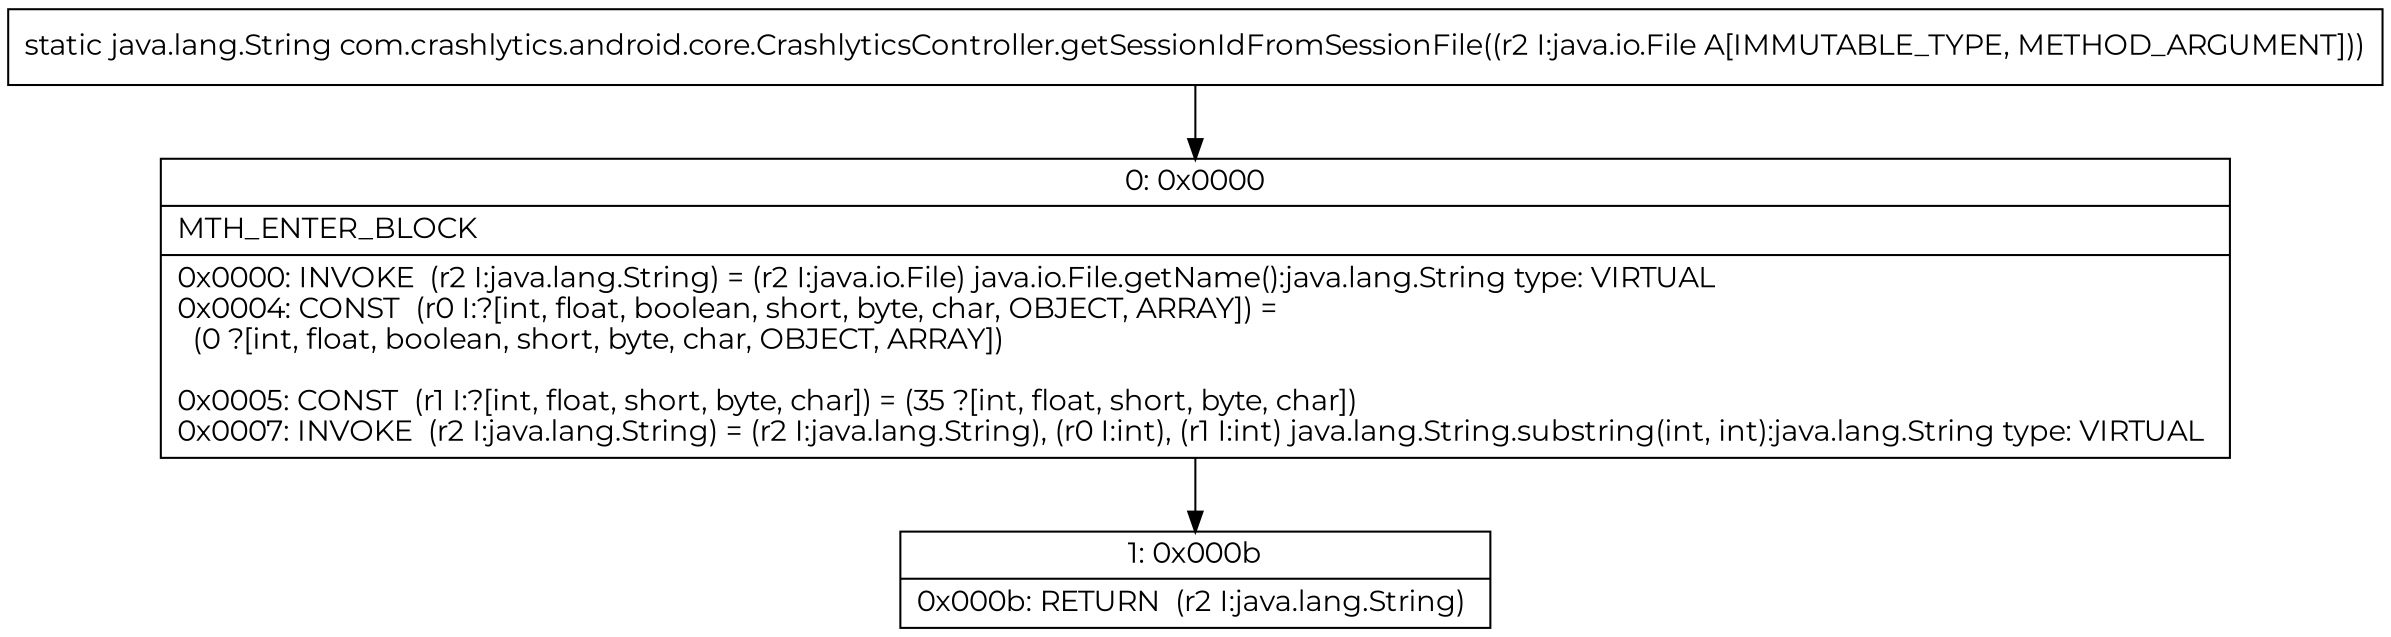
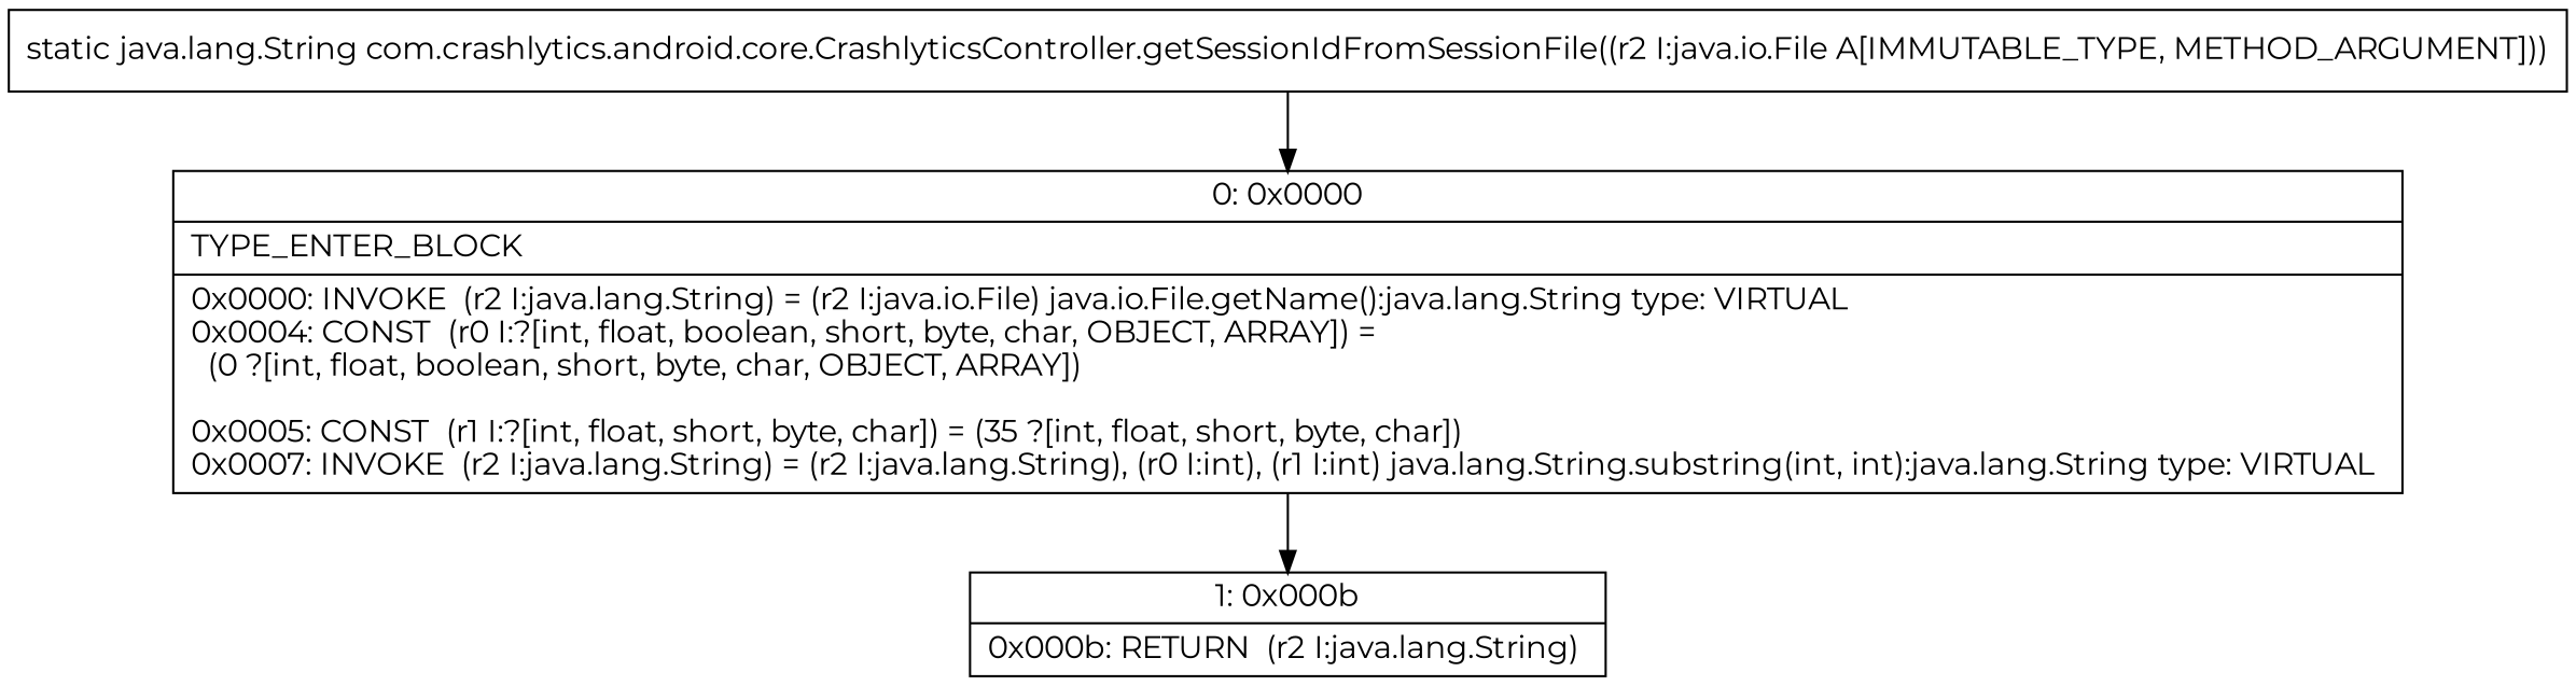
  digraph {
    fontname=Montserrat
    node [shape=record fontname=Montserrat]
    edge [fontname=Montserrat]
-   n1 [label="{0\:\ 0x0000|MTH_ENTER_BLOCK\l|0x0000: INVOKE  (r2 I:java.lang.String) = (r2 I:java.io.File) java.io.File.getName():java.lang.String type: VIRTUAL \l0x0004: CONST  (r0 I:?[int, float, boolean, short, byte, char, OBJECT, ARRAY]) = \l  (0 ?[int, float, boolean, short, byte, char, OBJECT, ARRAY])\l \l0x0005: CONST  (r1 I:?[int, float, short, byte, char]) = (35 ?[int, float, short, byte, char]) \l0x0007: INVOKE  (r2 I:java.lang.String) = (r2 I:java.lang.String), (r0 I:int), (r1 I:int) java.lang.String.substring(int, int):java.lang.String type: VIRTUAL \l}"]
+   n1 [label="{0\:\ 0x0000|TYPE_ENTER_BLOCK\l|0x0000: INVOKE  (r2 I:java.lang.String) = (r2 I:java.io.File) java.io.File.getName():java.lang.String type: VIRTUAL \l0x0004: CONST  (r0 I:?[int, float, boolean, short, byte, char, OBJECT, ARRAY]) = \l  (0 ?[int, float, boolean, short, byte, char, OBJECT, ARRAY])\l \l0x0005: CONST  (r1 I:?[int, float, short, byte, char]) = (35 ?[int, float, short, byte, char]) \l0x0007: INVOKE  (r2 I:java.lang.String) = (r2 I:java.lang.String), (r0 I:int), (r1 I:int) java.lang.String.substring(int, int):java.lang.String type: VIRTUAL \l}"]
    n2 [label="{1\:\ 0x000b|0x000b: RETURN  (r2 I:java.lang.String) \l}"]
    n3 [label="{static java.lang.String com.crashlytics.android.core.CrashlyticsController.getSessionIdFromSessionFile((r2 I:java.io.File A[IMMUTABLE_TYPE, METHOD_ARGUMENT])) }"]
    n1 -> n2
    n3 -> n1
  }
